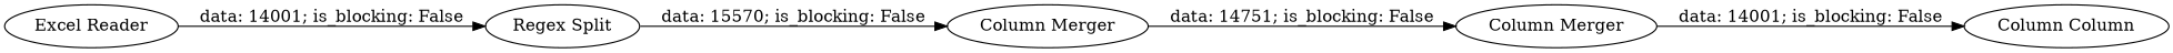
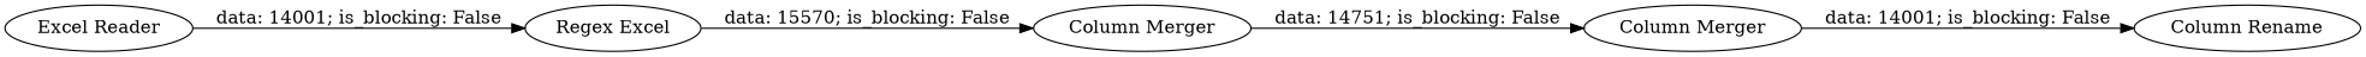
  digraph {
    rankdir=LR
    n1 [label="Column Merger"]
    n2 [label="Column Merger"]
-   n3 [label="Column Column"]
-   n4 [label="Regex Split"]
+   n3 [label="Column Rename"]
+   n4 [label="Regex Excel"]
    n5 [label="Excel Reader"]
    n1 -> n2 [label="data: 14751; is_blocking: False"]
    n2 -> n3 [label="data: 14001; is_blocking: False"]
    n4 -> n1 [label="data: 15570; is_blocking: False"]
    n5 -> n4 [label="data: 14001; is_blocking: False"]
  }
